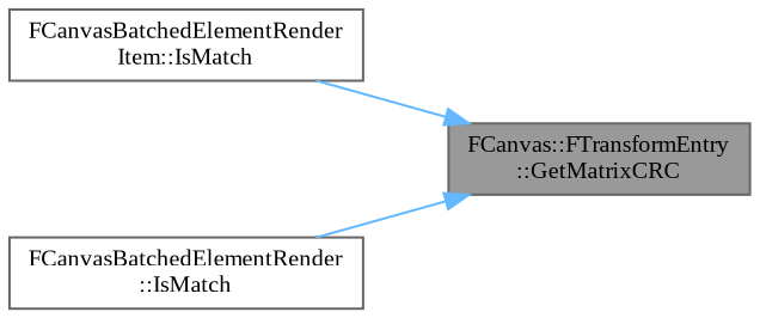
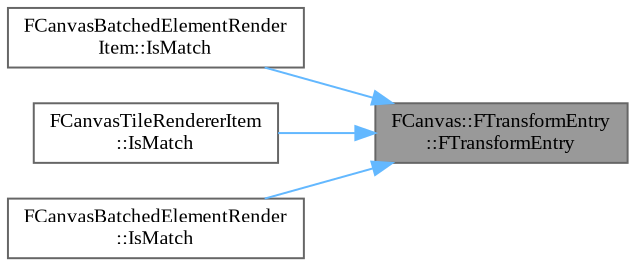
  digraph {
    fontname="Liberation Serif"
    rankdir=RL
    node [color=grey40 fillcolor=white fontname="Liberation Serif" fontsize=10 shape=box style=filled]
    edge [color=steelblue1 dir=back fontname="Liberation Serif" fontsize=10 labelfontname=Helvetica labelfontsize=10 style=solid]
-   n1 [color=gray40 fillcolor=grey60 fontcolor=black height=0.2 label="FCanvas::FTransformEntry\l::GetMatrixCRC" width=0.4]
+   n1 [color=gray40 fillcolor=grey60 fontcolor=black height=0.2 label="FCanvas::FTransformEntry\l::FTransformEntry" width=0.4]
    n2 [height=0.2 label="FCanvasBatchedElementRender\lItem::IsMatch" width=0.4]
+   n3 [height=0.2 label="FCanvasTileRendererItem\l::IsMatch" width=0.4]
    n4 [height=0.2 label="FCanvasBatchedElementRender\l::IsMatch" width=0.4]
    n1 -> n2
+   n1 -> n3
    n1 -> n4
  }
